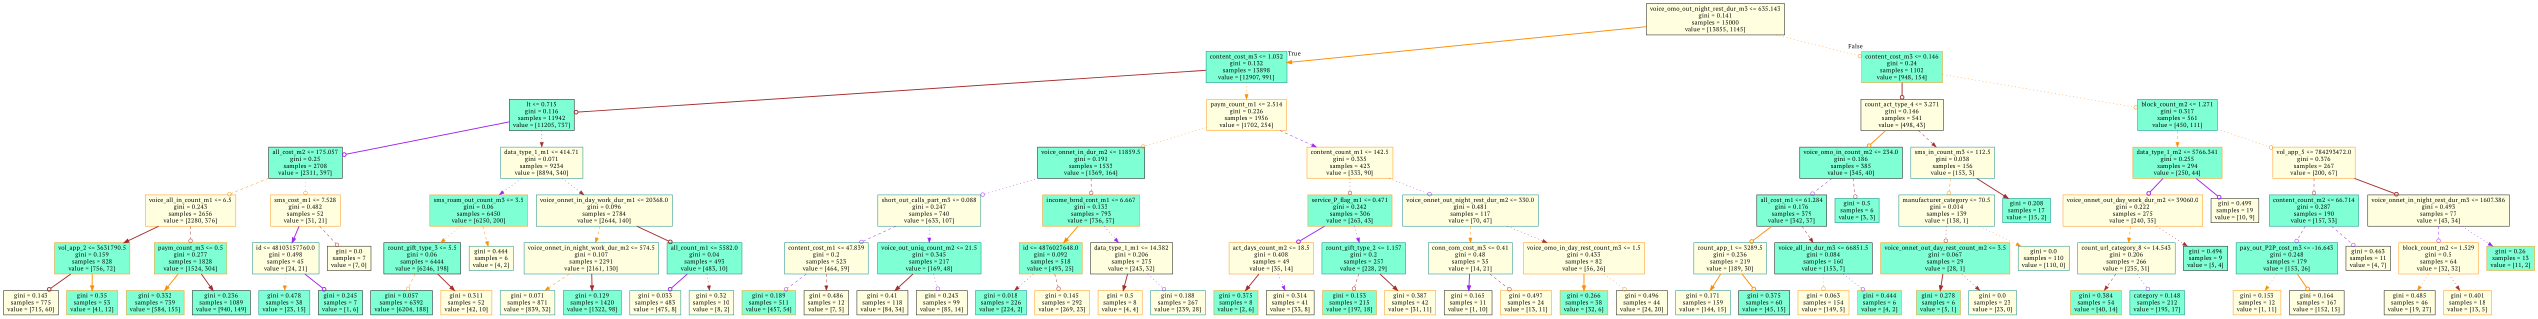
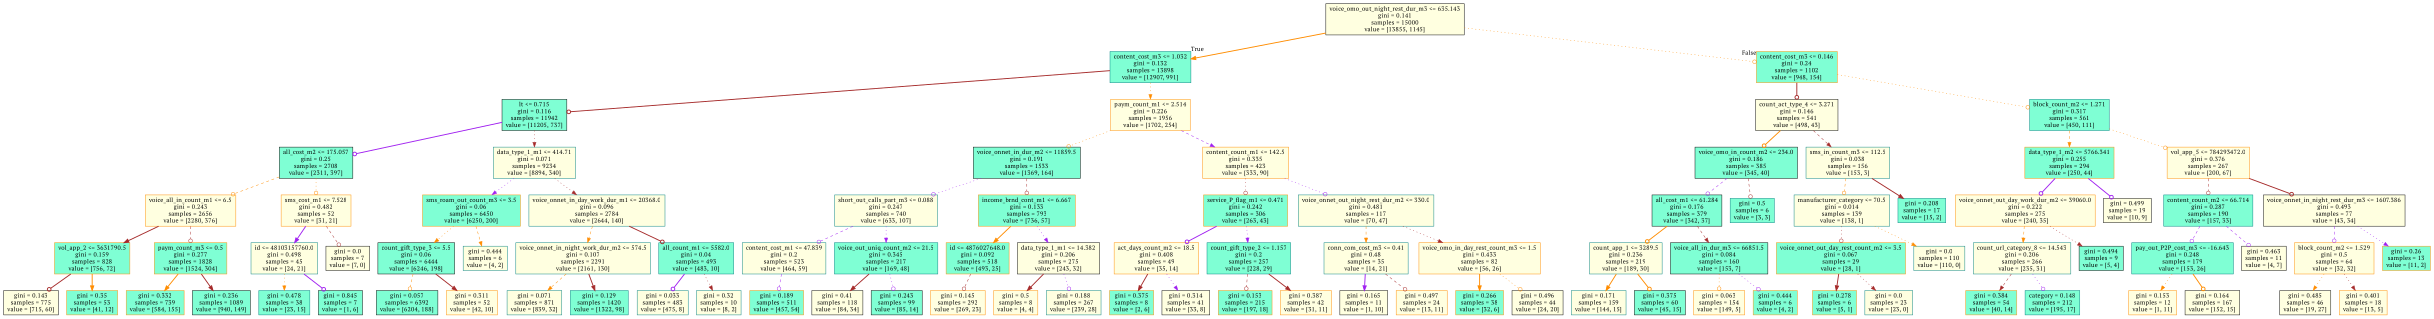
  digraph {
    fontname="PT Serif"
    node [color=darkorange fillcolor=lightyellow fontname="PT Serif" shape=box style=filled]
    edge [arrowhead=normal color=brown fontname="PT Serif" style=dotted]
    n1 [color=black label="voice_omo_out_night_rest_dur_m3 <= 635.143\ngini = 0.141\nsamples = 15000\nvalue = [13855, 1145]"]
    n2 [color=teal fillcolor=aquamarine label="content_cost_m3 <= 1.032\ngini = 0.132\nsamples = 13898\nvalue = [12907, 991]"]
    n3 [fillcolor=aquamarine label="content_cost_m3 <= 0.146\ngini = 0.24\nsamples = 1102\nvalue = [948, 154]"]
    n4 [color=black fillcolor=aquamarine label="lt <= 0.715\ngini = 0.116\nsamples = 11942\nvalue = [11205, 737]"]
    n5 [label="paym_count_m1 <= 2.514\ngini = 0.226\nsamples = 1956\nvalue = [1702, 254]"]
    n6 [color=black label="count_act_type_4 <= 3.271\ngini = 0.146\nsamples = 541\nvalue = [498, 43]"]
    n7 [color=teal fillcolor=aquamarine label="block_count_m2 <= 1.271\ngini = 0.317\nsamples = 561\nvalue = [450, 111]"]
    n8 [color=black fillcolor=aquamarine label="all_cost_m2 <= 175.057\ngini = 0.25\nsamples = 2708\nvalue = [2311, 397]"]
    n9 [color=teal label="data_type_1_m1 <= 414.71\ngini = 0.071\nsamples = 9234\nvalue = [8894, 340]"]
    n10 [color=black fillcolor=aquamarine label="voice_onnet_in_dur_m2 <= 11859.5\ngini = 0.191\nsamples = 1533\nvalue = [1369, 164]"]
    n11 [label="content_count_m1 <= 142.5\ngini = 0.335\nsamples = 423\nvalue = [333, 90]"]
    n12 [label="voice_all_in_count_m1 <= 6.5\ngini = 0.243\nsamples = 2656\nvalue = [2280, 376]"]
    n13 [label="sms_cost_m1 <= 7.528\ngini = 0.482\nsamples = 52\nvalue = [31, 21]"]
    n14 [fillcolor=aquamarine label="sms_roam_out_count_m3 <= 3.5\ngini = 0.06\nsamples = 6450\nvalue = [6250, 200]"]
    n15 [color=teal label="voice_onnet_in_day_work_dur_m1 <= 20368.0\ngini = 0.096\nsamples = 2784\nvalue = [2644, 140]"]
    n16 [fillcolor=aquamarine label="vol_app_2 <= 3631790.5\ngini = 0.159\nsamples = 828\nvalue = [756, 72]"]
    n17 [fillcolor=aquamarine label="paym_count_m3 <= 0.5\ngini = 0.277\nsamples = 1828\nvalue = [1524, 304]"]
    n18 [color=teal label="id <= 48103157760.0\ngini = 0.498\nsamples = 45\nvalue = [24, 21]"]
    n19 [color=black label="gini = 0.0\nsamples = 7\nvalue = [7, 0]"]
    n20 [color=black label="gini = 0.143\nsamples = 775\nvalue = [715, 60]"]
    n21 [fillcolor=aquamarine label="gini = 0.35\nsamples = 53\nvalue = [41, 12]"]
    n22 [fillcolor=aquamarine label="gini = 0.332\nsamples = 739\nvalue = [584, 155]"]
    n23 [color=black fillcolor=aquamarine label="gini = 0.236\nsamples = 1089\nvalue = [940, 149]"]
    n24 [color=teal fillcolor=aquamarine label="gini = 0.478\nsamples = 38\nvalue = [23, 15]"]
-   n25 [color=black fillcolor=aquamarine label="gini = 0.245\nsamples = 7\nvalue = [1, 6]"]
+   n25 [color=black fillcolor=aquamarine label="gini = 0.845\nsamples = 7\nvalue = [1, 6]"]
    n26 [color=black fillcolor=aquamarine label="count_gift_type_3 <= 5.5\ngini = 0.06\nsamples = 6444\nvalue = [6246, 198]"]
    n27 [color=teal label="gini = 0.444\nsamples = 6\nvalue = [4, 2]"]
    n28 [color=teal label="voice_onnet_in_night_work_dur_m2 <= 574.5\ngini = 0.107\nsamples = 2291\nvalue = [2161, 130]"]
    n29 [color=teal fillcolor=aquamarine label="all_count_m1 <= 5582.0\ngini = 0.04\nsamples = 493\nvalue = [483, 10]"]
    n30 [color=black fillcolor=aquamarine label="gini = 0.057\nsamples = 6392\nvalue = [6204, 188]"]
    n31 [label="gini = 0.311\nsamples = 52\nvalue = [42, 10]"]
    n32 [color=teal label="gini = 0.071\nsamples = 871\nvalue = [839, 32]"]
    n33 [color=teal fillcolor=aquamarine label="gini = 0.129\nsamples = 1420\nvalue = [1322, 98]"]
    n34 [color=teal label="gini = 0.033\nsamples = 483\nvalue = [475, 8]"]
    n35 [color=teal label="gini = 0.32\nsamples = 10\nvalue = [8, 2]"]
    n36 [color=teal label="short_out_calls_part_m3 <= 0.088\ngini = 0.247\nsamples = 740\nvalue = [633, 107]"]
    n37 [fillcolor=aquamarine label="income_brnd_cont_m1 <= 6.667\ngini = 0.133\nsamples = 793\nvalue = [736, 57]"]
    n38 [fillcolor=aquamarine label="service_P_flag_m1 <= 0.471\ngini = 0.242\nsamples = 306\nvalue = [263, 43]"]
    n39 [color=teal label="voice_onnet_out_night_rest_dur_m2 <= 330.0\ngini = 0.481\nsamples = 117\nvalue = [70, 47]"]
    n40 [color=teal label="content_cost_m1 <= 47.839\ngini = 0.2\nsamples = 523\nvalue = [464, 59]"]
    n41 [color=teal fillcolor=aquamarine label="voice_out_uniq_count_m2 <= 21.5\ngini = 0.345\nsamples = 217\nvalue = [169, 48]"]
    n42 [fillcolor=aquamarine label="id <= 4876027648.0\ngini = 0.092\nsamples = 518\nvalue = [493, 25]"]
    n43 [color=black label="data_type_1_m1 <= 14.382\ngini = 0.206\nsamples = 275\nvalue = [243, 32]"]
    n44 [fillcolor=aquamarine label="gini = 0.189\nsamples = 511\nvalue = [457, 54]"]
-   n45 [color=black label="gini = 0.486\nsamples = 12\nvalue = [7, 5]"]
    n46 [color=black label="gini = 0.41\nsamples = 118\nvalue = [84, 34]"]
-   n47 [color=black label="gini = 0.243\nsamples = 99\nvalue = [85, 14]"]
-   n48 [color=teal fillcolor=aquamarine label="gini = 0.018\nsamples = 226\nvalue = [224, 2]"]
+   n47 [color=black fillcolor=aquamarine label="gini = 0.243\nsamples = 99\nvalue = [85, 14]"]
    n49 [label="gini = 0.145\nsamples = 292\nvalue = [269, 23]"]
    n50 [label="gini = 0.5\nsamples = 8\nvalue = [4, 4]"]
    n51 [color=teal label="gini = 0.188\nsamples = 267\nvalue = [239, 28]"]
    n52 [label="act_days_count_m2 <= 18.5\ngini = 0.408\nsamples = 49\nvalue = [35, 14]"]
    n53 [color=teal fillcolor=aquamarine label="count_gift_type_2 <= 1.157\ngini = 0.2\nsamples = 257\nvalue = [228, 29]"]
    n54 [color=teal label="conn_com_cost_m3 <= 0.41\ngini = 0.48\nsamples = 35\nvalue = [14, 21]"]
    n55 [label="voice_omo_in_day_rest_count_m3 <= 1.5\ngini = 0.433\nsamples = 82\nvalue = [56, 26]"]
    n56 [fillcolor=aquamarine label="gini = 0.375\nsamples = 8\nvalue = [2, 6]"]
    n57 [color=black label="gini = 0.314\nsamples = 41\nvalue = [33, 8]"]
    n58 [fillcolor=aquamarine label="gini = 0.153\nsamples = 215\nvalue = [197, 18]"]
    n59 [label="gini = 0.387\nsamples = 42\nvalue = [31, 11]"]
    n60 [color=black label="gini = 0.165\nsamples = 11\nvalue = [1, 10]"]
    n61 [label="gini = 0.497\nsamples = 24\nvalue = [13, 11]"]
    n62 [fillcolor=aquamarine label="gini = 0.266\nsamples = 38\nvalue = [32, 6]"]
    n63 [color=black label="gini = 0.496\nsamples = 44\nvalue = [24, 20]"]
    n64 [color=black fillcolor=aquamarine label="voice_omo_in_count_m2 <= 234.0\ngini = 0.186\nsamples = 385\nvalue = [345, 40]"]
    n65 [color=teal label="sms_in_count_m3 <= 112.5\ngini = 0.038\nsamples = 156\nvalue = [153, 3]"]
    n66 [fillcolor=aquamarine label="data_type_1_m2 <= 5766.341\ngini = 0.255\nsamples = 294\nvalue = [250, 44]"]
    n67 [label="vol_app_5 <= 784293472.0\ngini = 0.376\nsamples = 267\nvalue = [200, 67]"]
    n68 [color=black fillcolor=aquamarine label="all_cost_m1 <= 61.284\ngini = 0.176\nsamples = 379\nvalue = [342, 37]"]
    n69 [color=teal fillcolor=aquamarine label="gini = 0.5\nsamples = 6\nvalue = [3, 3]"]
    n70 [color=teal label="manufacturer_category <= 70.5\ngini = 0.014\nsamples = 139\nvalue = [138, 1]"]
    n71 [color=teal fillcolor=aquamarine label="gini = 0.208\nsamples = 17\nvalue = [15, 2]"]
    n72 [color=teal label="count_app_1 <= 3289.5\ngini = 0.236\nsamples = 219\nvalue = [189, 30]"]
    n73 [color=black fillcolor=aquamarine label="voice_all_in_dur_m3 <= 66851.5\ngini = 0.084\nsamples = 160\nvalue = [153, 7]"]
    n74 [color=teal label="gini = 0.171\nsamples = 159\nvalue = [144, 15]"]
    n75 [color=black fillcolor=aquamarine label="gini = 0.375\nsamples = 60\nvalue = [45, 15]"]
    n76 [label="gini = 0.063\nsamples = 154\nvalue = [149, 5]"]
    n77 [fillcolor=aquamarine label="gini = 0.444\nsamples = 6\nvalue = [4, 2]"]
    n78 [fillcolor=aquamarine label="voice_onnet_out_day_rest_count_m2 <= 3.5\ngini = 0.067\nsamples = 29\nvalue = [28, 1]"]
    n79 [color=teal label="gini = 0.0\nsamples = 110\nvalue = [110, 0]"]
    n80 [fillcolor=aquamarine label="gini = 0.278\nsamples = 6\nvalue = [5, 1]"]
    n81 [color=teal label="gini = 0.0\nsamples = 23\nvalue = [23, 0]"]
    n82 [label="voice_onnet_out_day_work_dur_m2 <= 39060.0\ngini = 0.222\nsamples = 275\nvalue = [240, 35]"]
    n83 [color=black label="gini = 0.499\nsamples = 19\nvalue = [10, 9]"]
    n84 [color=teal fillcolor=aquamarine label="content_count_m2 <= 66.714\ngini = 0.287\nsamples = 190\nvalue = [157, 33]"]
    n85 [color=black label="voice_onnet_in_night_rest_dur_m3 <= 1607.386\ngini = 0.493\nsamples = 77\nvalue = [43, 34]"]
    n86 [color=teal label="count_url_category_8 <= 14.543\ngini = 0.206\nsamples = 266\nvalue = [235, 31]"]
    n87 [color=black fillcolor=aquamarine label="gini = 0.494\nsamples = 9\nvalue = [5, 4]"]
    n88 [fillcolor=aquamarine label="gini = 0.384\nsamples = 54\nvalue = [40, 14]"]
    n89 [color=teal fillcolor=aquamarine label="category = 0.148\nsamples = 212\nvalue = [195, 17]"]
    n90 [color=teal fillcolor=aquamarine label="pay_out_P2P_cost_m3 <= -16.643\ngini = 0.248\nsamples = 179\nvalue = [153, 26]"]
    n91 [color=black label="gini = 0.463\nsamples = 11\nvalue = [4, 7]"]
    n92 [label="block_count_m2 <= 1.529\ngini = 0.5\nsamples = 64\nvalue = [32, 32]"]
    n93 [fillcolor=aquamarine label="gini = 0.26\nsamples = 13\nvalue = [11, 2]"]
    n94 [label="gini = 0.153\nsamples = 12\nvalue = [1, 11]"]
    n95 [color=black label="gini = 0.164\nsamples = 167\nvalue = [152, 15]"]
    n96 [color=black label="gini = 0.485\nsamples = 46\nvalue = [19, 27]"]
    n97 [label="gini = 0.401\nsamples = 18\nvalue = [13, 5]"]
    n1 -> n2 [color=darkorange headlabel=True labelangle=45 labeldistance=2.5 style=bold]
    n1 -> n3 [arrowhead=odot color=darkorange headlabel=False labelangle=-45 labeldistance=2.5]
    n2 -> n4 [arrowhead=odot style=bold]
    n2 -> n5 [color=darkorange]
    n3 -> n6 [arrowhead=odot style=bold]
    n3 -> n7 [arrowhead=odot color=darkorange]
    n4 -> n8 [arrowhead=odot color=purple style=bold]
    n4 -> n9
    n5 -> n10 [arrowhead=odot color=darkorange]
    n5 -> n11 [color=purple style=dashed]
    n6 -> n64 [arrowhead=odot color=darkorange style=bold]
    n6 -> n65 [style=dashed]
    n7 -> n66 [color=darkorange style=dashed]
    n7 -> n67 [arrowhead=odot color=darkorange]
    n8 -> n12 [arrowhead=odot color=darkorange style=dashed]
    n8 -> n13 [arrowhead=odot color=darkorange]
    n9 -> n14 [color=purple]
    n9 -> n15
    n10 -> n36 [arrowhead=odot color=purple]
    n10 -> n37 [arrowhead=odot style=dashed]
    n11 -> n38 [arrowhead=odot]
    n11 -> n39 [arrowhead=odot color=purple]
    n12 -> n16 [style=bold]
    n12 -> n17 [arrowhead=odot style=dashed]
    n13 -> n18 [color=purple style=bold]
    n13 -> n19 [arrowhead=odot style=dashed]
    n14 -> n26 [color=darkorange]
    n14 -> n27 [color=darkorange style=dashed]
    n15 -> n28 [color=darkorange style=dashed]
    n15 -> n29 [arrowhead=odot style=bold]
    n16 -> n20 [arrowhead=odot style=bold]
    n16 -> n21 [color=darkorange style=bold]
    n17 -> n22 [color=darkorange style=bold]
    n17 -> n23 [style=bold]
    n18 -> n24 [color=darkorange]
    n18 -> n25 [arrowhead=odot color=purple style=bold]
    n26 -> n30 [arrowhead=odot color=darkorange style=dashed]
    n26 -> n31 [style=bold]
    n28 -> n32 [color=darkorange style=dashed]
    n28 -> n33 [style=bold]
    n29 -> n34 [arrowhead=odot color=purple style=bold]
    n29 -> n35
    n36 -> n40 [arrowhead=odot color=purple style=dashed]
    n36 -> n41 [color=purple]
    n37 -> n42 [color=darkorange style=bold]
    n37 -> n43 [color=purple]
    n38 -> n52 [arrowhead=odot color=purple style=bold]
    n38 -> n53 [color=purple]
    n39 -> n54 [color=darkorange style=dashed]
    n39 -> n55
    n40 -> n44 [arrowhead=odot color=purple style=dashed]
-   n40 -> n45 [style=dashed]
    n41 -> n46 [style=bold]
    n41 -> n47 [arrowhead=odot color=purple]
-   n42 -> n48
    n42 -> n49 [arrowhead=odot style=dashed]
    n43 -> n50 [style=bold]
    n43 -> n51 [arrowhead=odot color=purple]
    n52 -> n56 [style=bold]
    n52 -> n57 [color=purple]
    n53 -> n58 [arrowhead=odot style=dashed]
    n53 -> n59 [style=bold]
    n54 -> n60 [color=purple style=bold]
    n54 -> n61 [arrowhead=odot style=dashed]
    n55 -> n62 [color=darkorange style=bold]
    n55 -> n63 [arrowhead=odot color=darkorange]
    n64 -> n68 [arrowhead=odot color=purple style=dashed]
    n64 -> n69 [arrowhead=odot style=dashed]
    n65 -> n70 [arrowhead=odot color=darkorange style=dashed]
    n65 -> n71 [style=bold]
    n66 -> n82 [arrowhead=odot color=purple style=bold]
    n66 -> n83 [arrowhead=odot color=purple style=bold]
    n67 -> n84 [arrowhead=odot style=dashed]
    n67 -> n85 [arrowhead=odot style=bold]
    n68 -> n72 [arrowhead=odot color=darkorange style=bold]
    n68 -> n73 [style=dashed]
    n70 -> n78 [arrowhead=odot]
    n70 -> n79 [color=darkorange]
    n72 -> n74 [color=darkorange style=bold]
    n72 -> n75 [arrowhead=odot color=darkorange style=bold]
    n73 -> n76 [arrowhead=odot color=darkorange]
    n73 -> n77 [arrowhead=odot color=purple]
    n78 -> n80 [style=bold]
    n78 -> n81
    n82 -> n86 [color=darkorange style=dashed]
    n82 -> n87
    n84 -> n90 [arrowhead=odot color=purple style=dashed]
    n84 -> n91 [arrowhead=odot color=purple style=dashed]
    n85 -> n92 [arrowhead=odot color=purple style=dashed]
    n85 -> n93 [color=purple]
    n86 -> n88 [style=dashed]
    n86 -> n89 [arrowhead=odot color=purple]
    n90 -> n94 [color=darkorange]
    n90 -> n95 [arrowhead=odot color=darkorange style=bold]
    n92 -> n96 [color=darkorange]
    n92 -> n97
  }
